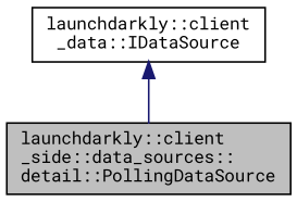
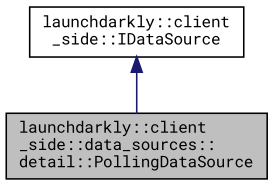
  digraph {
    fontname="Roboto Mono"
    node [color=black fontname="Roboto Mono" fontsize=10 shape=record style=filled]
    n1 [fillcolor=grey75 fontcolor=black height=0.2 label="launchdarkly::client\l_side::data_sources::\ldetail::PollingDataSource" width=0.4]
-   n2 [fillcolor=white height=0.2 label="launchdarkly::client\l_data::IDataSource" width=0.4]
+   n2 [fillcolor=white height=0.2 label="launchdarkly::client\l_side::IDataSource" width=0.4]
    n2 -> n1 [color=midnightblue dir=back fontname="Roboto Mono" fontsize=10 labelfontname=Helvetica labelfontsize=10 style=solid]
  }
